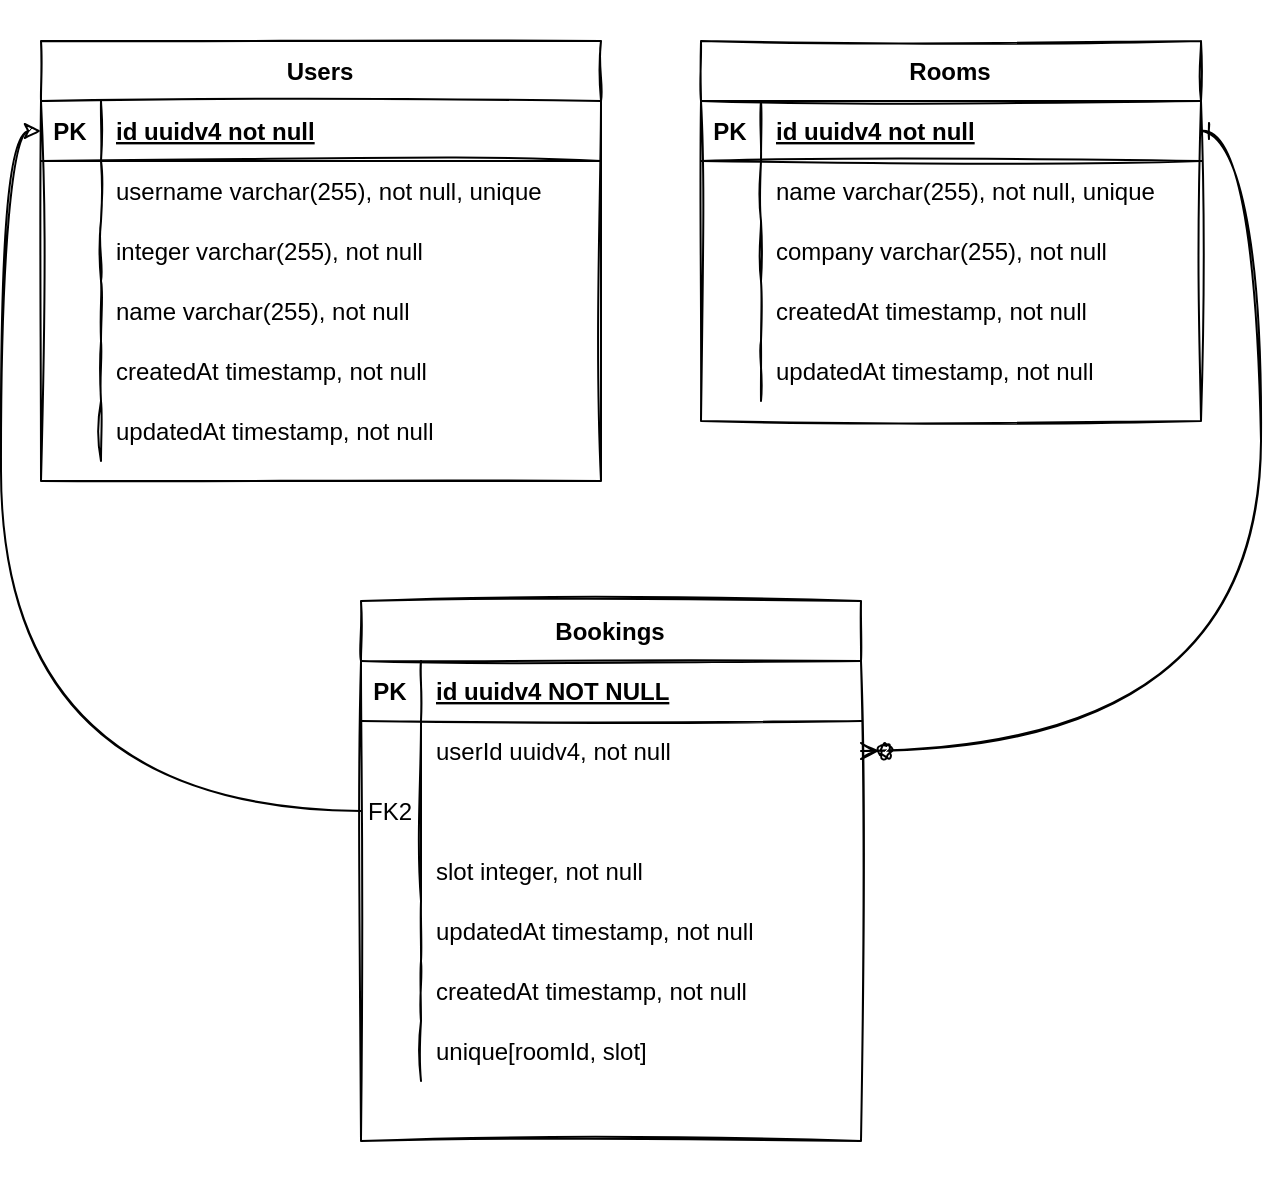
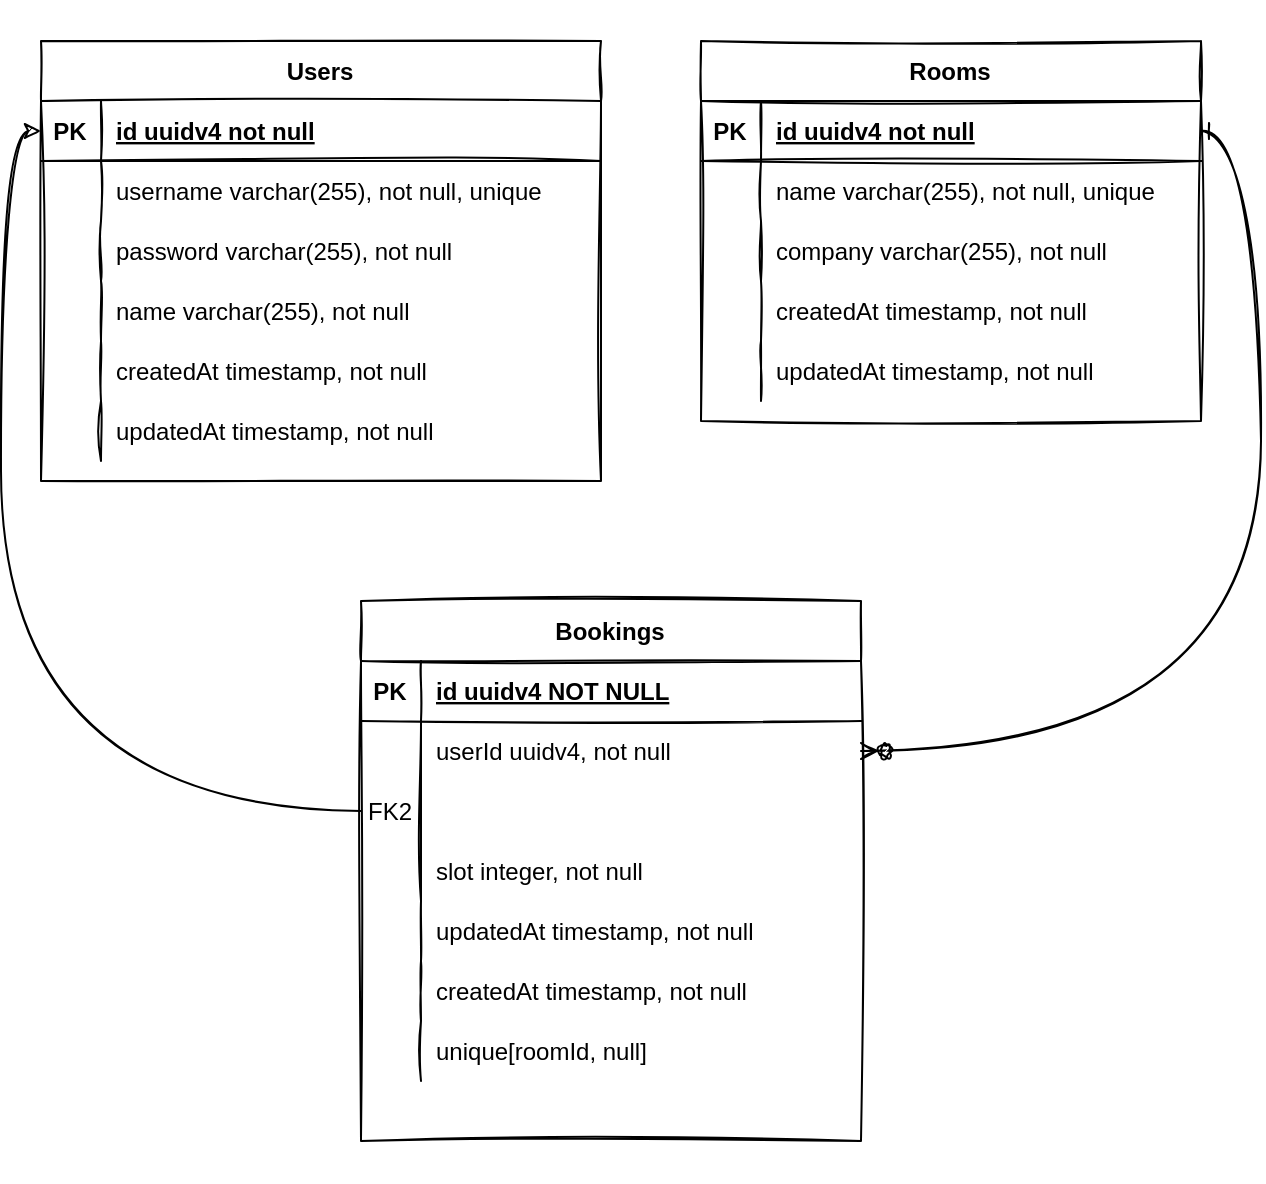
  <mxCell id="0" />
  <mxCell id="1" parent="0" />
  <mxCell id="2" value="" style="edgeStyle=entityRelationEdgeStyle;endArrow=ERzeroToMany;startArrow=ERone;endFill=1;startFill=0;sketch=1;curved=1;" parent="1" source="4" target="23" edge="1"><mxGeometry width="100" height="100" relative="1" as="geometry"><mxPoint x="300" y="80" as="sourcePoint" /><mxPoint x="360" y="105" as="targetPoint" /></mxGeometry></mxCell>
  <mxCell id="3" value="Rooms" style="shape=table;startSize=30;container=1;collapsible=1;childLayout=tableLayout;fixedRows=1;rowLines=0;fontStyle=1;align=center;resizeLast=1;sketch=1;" parent="1" vertex="1"><mxGeometry x="350" y="20" width="250" height="190" as="geometry" /></mxCell>
  <mxCell id="4" value="" style="shape=partialRectangle;collapsible=0;dropTarget=0;pointerEvents=0;fillColor=none;points=[[0,0.5],[1,0.5]];portConstraint=eastwest;top=0;left=0;right=0;bottom=1;sketch=1;" parent="3" vertex="1"><mxGeometry y="30" width="250" height="30" as="geometry" /></mxCell>
  <mxCell id="5" value="PK" style="shape=partialRectangle;overflow=hidden;connectable=0;fillColor=none;top=0;left=0;bottom=0;right=0;fontStyle=1;sketch=1;" parent="4" vertex="1"><mxGeometry width="30" height="30" as="geometry" /></mxCell>
  <mxCell id="6" value="id uuidv4 not null " style="shape=partialRectangle;overflow=hidden;connectable=0;fillColor=none;top=0;left=0;bottom=0;right=0;align=left;spacingLeft=6;fontStyle=5;sketch=1;" parent="4" vertex="1"><mxGeometry x="30" width="220" height="30" as="geometry" /></mxCell>
  <mxCell id="7" value="" style="shape=partialRectangle;collapsible=0;dropTarget=0;pointerEvents=0;fillColor=none;points=[[0,0.5],[1,0.5]];portConstraint=eastwest;top=0;left=0;right=0;bottom=0;sketch=1;" parent="3" vertex="1"><mxGeometry y="60" width="250" height="30" as="geometry" /></mxCell>
  <mxCell id="8" value="" style="shape=partialRectangle;overflow=hidden;connectable=0;fillColor=none;top=0;left=0;bottom=0;right=0;sketch=1;" parent="7" vertex="1"><mxGeometry width="30" height="30" as="geometry" /></mxCell>
  <mxCell id="9" value="name varchar(255), not null, unique" style="shape=partialRectangle;overflow=hidden;connectable=0;fillColor=none;top=0;left=0;bottom=0;right=0;align=left;spacingLeft=6;sketch=1;" parent="7" vertex="1"><mxGeometry x="30" width="220" height="30" as="geometry" /></mxCell>
  <mxCell id="10" value="" style="shape=partialRectangle;collapsible=0;dropTarget=0;pointerEvents=0;fillColor=none;points=[[0,0.5],[1,0.5]];portConstraint=eastwest;top=0;left=0;right=0;bottom=0;sketch=1;" parent="3" vertex="1"><mxGeometry y="90" width="250" height="30" as="geometry" /></mxCell>
  <mxCell id="11" value="" style="shape=partialRectangle;overflow=hidden;connectable=0;fillColor=none;top=0;left=0;bottom=0;right=0;sketch=1;" parent="10" vertex="1"><mxGeometry width="30" height="30" as="geometry" /></mxCell>
  <mxCell id="12" value="company varchar(255), not null" style="shape=partialRectangle;overflow=hidden;connectable=0;fillColor=none;top=0;left=0;bottom=0;right=0;align=left;spacingLeft=6;sketch=1;" parent="10" vertex="1"><mxGeometry x="30" width="220" height="30" as="geometry" /></mxCell>
  <mxCell id="13" value="" style="shape=partialRectangle;collapsible=0;dropTarget=0;pointerEvents=0;fillColor=none;points=[[0,0.5],[1,0.5]];portConstraint=eastwest;top=0;left=0;right=0;bottom=0;sketch=1;" parent="3" vertex="1"><mxGeometry y="120" width="250" height="30" as="geometry" /></mxCell>
  <mxCell id="14" value="" style="shape=partialRectangle;overflow=hidden;connectable=0;fillColor=none;top=0;left=0;bottom=0;right=0;sketch=1;" parent="13" vertex="1"><mxGeometry width="30" height="30" as="geometry" /></mxCell>
  <mxCell id="15" value="createdAt timestamp, not null" style="shape=partialRectangle;overflow=hidden;connectable=0;fillColor=none;top=0;left=0;bottom=0;right=0;align=left;spacingLeft=6;sketch=1;" parent="13" vertex="1"><mxGeometry x="30" width="220" height="30" as="geometry" /></mxCell>
  <mxCell id="16" value="" style="shape=partialRectangle;collapsible=0;dropTarget=0;pointerEvents=0;fillColor=none;points=[[0,0.5],[1,0.5]];portConstraint=eastwest;top=0;left=0;right=0;bottom=0;sketch=1;" parent="3" vertex="1"><mxGeometry y="150" width="250" height="30" as="geometry" /></mxCell>
  <mxCell id="17" value="" style="shape=partialRectangle;overflow=hidden;connectable=0;fillColor=none;top=0;left=0;bottom=0;right=0;sketch=1;" parent="16" vertex="1"><mxGeometry width="30" height="30" as="geometry" /></mxCell>
  <mxCell id="18" value="updatedAt timestamp, not null" style="shape=partialRectangle;overflow=hidden;connectable=0;fillColor=none;top=0;left=0;bottom=0;right=0;align=left;spacingLeft=6;sketch=1;" parent="16" vertex="1"><mxGeometry x="30" width="220" height="30" as="geometry" /></mxCell>
  <mxCell id="19" value="Bookings" style="shape=table;startSize=30;container=1;collapsible=1;childLayout=tableLayout;fixedRows=1;rowLines=0;fontStyle=1;align=center;resizeLast=1;sketch=1;" parent="1" vertex="1"><mxGeometry x="180" y="300" width="250" height="270" as="geometry" /></mxCell>
  <mxCell id="20" value="" style="shape=partialRectangle;collapsible=0;dropTarget=0;pointerEvents=0;fillColor=none;points=[[0,0.5],[1,0.5]];portConstraint=eastwest;top=0;left=0;right=0;bottom=1;sketch=1;" parent="19" vertex="1"><mxGeometry y="30" width="250" height="30" as="geometry" /></mxCell>
  <mxCell id="21" value="PK" style="shape=partialRectangle;overflow=hidden;connectable=0;fillColor=none;top=0;left=0;bottom=0;right=0;fontStyle=1;sketch=1;" parent="20" vertex="1"><mxGeometry width="30" height="30" as="geometry" /></mxCell>
  <mxCell id="22" value="id uuidv4 NOT NULL " style="shape=partialRectangle;overflow=hidden;connectable=0;fillColor=none;top=0;left=0;bottom=0;right=0;align=left;spacingLeft=6;fontStyle=5;sketch=1;" parent="20" vertex="1"><mxGeometry x="30" width="220" height="30" as="geometry" /></mxCell>
  <mxCell id="23" value="" style="shape=partialRectangle;collapsible=0;dropTarget=0;pointerEvents=0;fillColor=none;points=[[0,0.5],[1,0.5]];portConstraint=eastwest;top=0;left=0;right=0;bottom=0;sketch=1;" parent="19" vertex="1"><mxGeometry y="60" width="250" height="30" as="geometry" /></mxCell>
  <mxCell id="24" value="userId uuidv4, not null" style="shape=partialRectangle;overflow=hidden;connectable=0;fillColor=none;top=0;left=0;bottom=0;right=0;align=left;spacingLeft=6;sketch=1;" parent="23" vertex="1"><mxGeometry x="30" width="220" height="30" as="geometry" /></mxCell>
  <mxCell id="25" value="" style="shape=partialRectangle;collapsible=0;dropTarget=0;pointerEvents=0;fillColor=none;points=[[0,0.5],[1,0.5]];portConstraint=eastwest;top=0;left=0;right=0;bottom=0;sketch=1;" parent="19" vertex="1"><mxGeometry y="90" width="250" height="30" as="geometry" /></mxCell>
  <mxCell id="26" value="FK2" style="shape=partialRectangle;overflow=hidden;connectable=0;fillColor=none;top=0;left=0;bottom=0;right=0;sketch=1;" parent="25" vertex="1"><mxGeometry width="30" height="30" as="geometry" /></mxCell>
  <mxCell id="27" value="" style="shape=partialRectangle;collapsible=0;dropTarget=0;pointerEvents=0;fillColor=none;points=[[0,0.5],[1,0.5]];portConstraint=eastwest;top=0;left=0;right=0;bottom=0;sketch=1;" parent="19" vertex="1"><mxGeometry y="120" width="250" height="30" as="geometry" /></mxCell>
  <mxCell id="28" value="" style="shape=partialRectangle;overflow=hidden;connectable=0;fillColor=none;top=0;left=0;bottom=0;right=0;sketch=1;" parent="27" vertex="1"><mxGeometry width="30" height="30" as="geometry" /></mxCell>
  <mxCell id="29" value="slot integer, not null" style="shape=partialRectangle;overflow=hidden;connectable=0;fillColor=none;top=0;left=0;bottom=0;right=0;align=left;spacingLeft=6;sketch=1;" parent="27" vertex="1"><mxGeometry x="30" width="220" height="30" as="geometry" /></mxCell>
  <mxCell id="30" value="" style="shape=partialRectangle;collapsible=0;dropTarget=0;pointerEvents=0;fillColor=none;points=[[0,0.5],[1,0.5]];portConstraint=eastwest;top=0;left=0;right=0;bottom=0;sketch=1;" vertex="1" parent="19"><mxGeometry y="150" width="250" height="30" as="geometry" /></mxCell>
  <mxCell id="31" value="" style="shape=partialRectangle;overflow=hidden;connectable=0;fillColor=none;top=0;left=0;bottom=0;right=0;sketch=1;" vertex="1" parent="30"><mxGeometry width="30" height="30" as="geometry" /></mxCell>
  <mxCell id="32" value="updatedAt timestamp, not null" style="shape=partialRectangle;overflow=hidden;connectable=0;fillColor=none;top=0;left=0;bottom=0;right=0;align=left;spacingLeft=6;sketch=1;" vertex="1" parent="30"><mxGeometry x="30" width="220" height="30" as="geometry" /></mxCell>
  <mxCell id="33" value="" style="shape=partialRectangle;collapsible=0;dropTarget=0;pointerEvents=0;fillColor=none;points=[[0,0.5],[1,0.5]];portConstraint=eastwest;top=0;left=0;right=0;bottom=0;sketch=1;" vertex="1" parent="19"><mxGeometry y="180" width="250" height="30" as="geometry" /></mxCell>
  <mxCell id="34" value="" style="shape=partialRectangle;overflow=hidden;connectable=0;fillColor=none;top=0;left=0;bottom=0;right=0;sketch=1;" vertex="1" parent="33"><mxGeometry width="30" height="30" as="geometry" /></mxCell>
  <mxCell id="35" value="createdAt timestamp, not null" style="shape=partialRectangle;overflow=hidden;connectable=0;fillColor=none;top=0;left=0;bottom=0;right=0;align=left;spacingLeft=6;sketch=1;" vertex="1" parent="33"><mxGeometry x="30" width="220" height="30" as="geometry" /></mxCell>
  <mxCell id="36" value="" style="shape=partialRectangle;collapsible=0;dropTarget=0;pointerEvents=0;fillColor=none;points=[[0,0.5],[1,0.5]];portConstraint=eastwest;top=0;left=0;right=0;bottom=0;sketch=1;" parent="19" vertex="1"><mxGeometry y="210" width="250" height="30" as="geometry" /></mxCell>
  <mxCell id="37" value="" style="shape=partialRectangle;overflow=hidden;connectable=0;fillColor=none;top=0;left=0;bottom=0;right=0;sketch=1;" parent="36" vertex="1"><mxGeometry width="30" height="30" as="geometry" /></mxCell>
- <mxCell id="38" value="unique[roomId, slot]" style="shape=partialRectangle;overflow=hidden;connectable=0;fillColor=none;top=0;left=0;bottom=0;right=0;align=left;spacingLeft=6;sketch=1;" parent="36" vertex="1"><mxGeometry x="30" width="220" height="30" as="geometry" /></mxCell>
+ <mxCell id="38" value="unique[roomId, null]" style="shape=partialRectangle;overflow=hidden;connectable=0;fillColor=none;top=0;left=0;bottom=0;right=0;align=left;spacingLeft=6;sketch=1;" parent="36" vertex="1"><mxGeometry x="30" width="220" height="30" as="geometry" /></mxCell>
  <mxCell id="39" value="Users" style="shape=table;startSize=30;container=1;collapsible=1;childLayout=tableLayout;fixedRows=1;rowLines=0;fontStyle=1;align=center;resizeLast=1;sketch=1;" parent="1" vertex="1"><mxGeometry x="20" y="20" width="280" height="220" as="geometry" /></mxCell>
  <mxCell id="40" value="" style="shape=partialRectangle;collapsible=0;dropTarget=0;pointerEvents=0;fillColor=none;points=[[0,0.5],[1,0.5]];portConstraint=eastwest;top=0;left=0;right=0;bottom=1;sketch=1;" parent="39" vertex="1"><mxGeometry y="30" width="280" height="30" as="geometry" /></mxCell>
  <mxCell id="41" value="PK" style="shape=partialRectangle;overflow=hidden;connectable=0;fillColor=none;top=0;left=0;bottom=0;right=0;fontStyle=1;sketch=1;" parent="40" vertex="1"><mxGeometry width="30" height="30" as="geometry" /></mxCell>
  <mxCell id="42" value="id uuidv4 not null " style="shape=partialRectangle;overflow=hidden;connectable=0;fillColor=none;top=0;left=0;bottom=0;right=0;align=left;spacingLeft=6;fontStyle=5;sketch=1;" parent="40" vertex="1"><mxGeometry x="30" width="250" height="30" as="geometry" /></mxCell>
  <mxCell id="43" value="" style="shape=partialRectangle;collapsible=0;dropTarget=0;pointerEvents=0;fillColor=none;points=[[0,0.5],[1,0.5]];portConstraint=eastwest;top=0;left=0;right=0;bottom=0;sketch=1;" parent="39" vertex="1"><mxGeometry y="60" width="280" height="30" as="geometry" /></mxCell>
  <mxCell id="44" value="" style="shape=partialRectangle;overflow=hidden;connectable=0;fillColor=none;top=0;left=0;bottom=0;right=0;sketch=1;" parent="43" vertex="1"><mxGeometry width="30" height="30" as="geometry" /></mxCell>
  <mxCell id="45" value="username varchar(255), not null, unique" style="shape=partialRectangle;overflow=hidden;connectable=0;fillColor=none;top=0;left=0;bottom=0;right=0;align=left;spacingLeft=6;sketch=1;" parent="43" vertex="1"><mxGeometry x="30" width="250" height="30" as="geometry" /></mxCell>
  <mxCell id="46" value="" style="shape=partialRectangle;collapsible=0;dropTarget=0;pointerEvents=0;fillColor=none;points=[[0,0.5],[1,0.5]];portConstraint=eastwest;top=0;left=0;right=0;bottom=0;sketch=1;" parent="39" vertex="1"><mxGeometry y="90" width="280" height="30" as="geometry" /></mxCell>
  <mxCell id="47" value="" style="shape=partialRectangle;overflow=hidden;connectable=0;fillColor=none;top=0;left=0;bottom=0;right=0;sketch=1;" parent="46" vertex="1"><mxGeometry width="30" height="30" as="geometry" /></mxCell>
- <mxCell id="48" value="integer varchar(255), not null" style="shape=partialRectangle;overflow=hidden;connectable=0;fillColor=none;top=0;left=0;bottom=0;right=0;align=left;spacingLeft=6;sketch=1;" parent="46" vertex="1"><mxGeometry x="30" width="250" height="30" as="geometry" /></mxCell>
+ <mxCell id="48" value="password varchar(255), not null" style="shape=partialRectangle;overflow=hidden;connectable=0;fillColor=none;top=0;left=0;bottom=0;right=0;align=left;spacingLeft=6;sketch=1;" parent="46" vertex="1"><mxGeometry x="30" width="250" height="30" as="geometry" /></mxCell>
  <mxCell id="49" value="" style="shape=partialRectangle;collapsible=0;dropTarget=0;pointerEvents=0;fillColor=none;points=[[0,0.5],[1,0.5]];portConstraint=eastwest;top=0;left=0;right=0;bottom=0;sketch=1;" parent="39" vertex="1"><mxGeometry y="120" width="280" height="30" as="geometry" /></mxCell>
  <mxCell id="50" value="" style="shape=partialRectangle;overflow=hidden;connectable=0;fillColor=none;top=0;left=0;bottom=0;right=0;sketch=1;" parent="49" vertex="1"><mxGeometry width="30" height="30" as="geometry" /></mxCell>
  <mxCell id="51" value="name varchar(255), not null" style="shape=partialRectangle;overflow=hidden;connectable=0;fillColor=none;top=0;left=0;bottom=0;right=0;align=left;spacingLeft=6;sketch=1;" parent="49" vertex="1"><mxGeometry x="30" width="250" height="30" as="geometry" /></mxCell>
  <mxCell id="52" value="" style="shape=partialRectangle;collapsible=0;dropTarget=0;pointerEvents=0;fillColor=none;points=[[0,0.5],[1,0.5]];portConstraint=eastwest;top=0;left=0;right=0;bottom=0;sketch=1;" vertex="1" parent="39"><mxGeometry y="150" width="280" height="30" as="geometry" /></mxCell>
  <mxCell id="53" value="" style="shape=partialRectangle;overflow=hidden;connectable=0;fillColor=none;top=0;left=0;bottom=0;right=0;sketch=1;" vertex="1" parent="52"><mxGeometry width="30" height="30" as="geometry" /></mxCell>
  <mxCell id="54" value="createdAt timestamp, not null" style="shape=partialRectangle;overflow=hidden;connectable=0;fillColor=none;top=0;left=0;bottom=0;right=0;align=left;spacingLeft=6;sketch=1;" vertex="1" parent="52"><mxGeometry x="30" width="250" height="30" as="geometry" /></mxCell>
  <mxCell id="55" value="" style="shape=partialRectangle;collapsible=0;dropTarget=0;pointerEvents=0;fillColor=none;points=[[0,0.5],[1,0.5]];portConstraint=eastwest;top=0;left=0;right=0;bottom=0;sketch=1;" vertex="1" parent="39"><mxGeometry y="180" width="280" height="30" as="geometry" /></mxCell>
  <mxCell id="56" value="" style="shape=partialRectangle;overflow=hidden;connectable=0;fillColor=none;top=0;left=0;bottom=0;right=0;sketch=1;" vertex="1" parent="55"><mxGeometry width="30" height="30" as="geometry" /></mxCell>
  <mxCell id="57" value="updatedAt timestamp, not null" style="shape=partialRectangle;overflow=hidden;connectable=0;fillColor=none;top=0;left=0;bottom=0;right=0;align=left;spacingLeft=6;sketch=1;" vertex="1" parent="55"><mxGeometry x="30" width="250" height="30" as="geometry" /></mxCell>
  <mxCell id="58" style="edgeStyle=orthogonalEdgeStyle;orthogonalLoop=1;jettySize=auto;html=1;entryX=0;entryY=0.5;entryDx=0;entryDy=0;sketch=1;curved=1;" parent="1" source="25" target="40" edge="1"><mxGeometry relative="1" as="geometry" /></mxCell>
